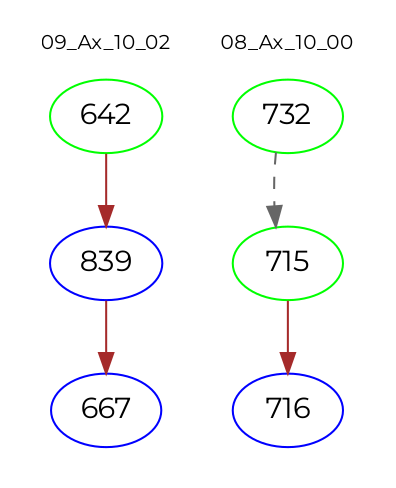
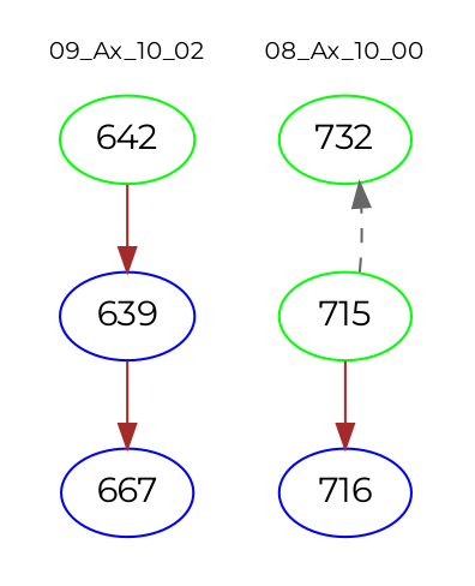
  digraph {
    fontname=Montserrat
    node [color=green fontname=Montserrat]
    edge [color=brown fontname=Montserrat style=solid]
    n1 [label=642]
-   n2 [color=blue label=839]
+   n2 [color=blue label=639]
    n3 [color=blue label=667]
    n4 [label=732]
    n5 [label=715]
    n6 [color=blue label=716]
    subgraph cluster_1 {
      color=white
      fontsize=10
      label="09_Ax_10_02"
      n1
      n2
      n3
    }
    subgraph cluster_2 {
      color=white
      fontsize=10
      label="08_Ax_10_00"
      n4
      n5
      n6
    }
    n1 -> n2
    n2 -> n3
-   n4 -> n5 [color=gray40 style=dashed]
+   n5 -> n4 [color=gray40 style=dashed]
    n5 -> n6
  }
